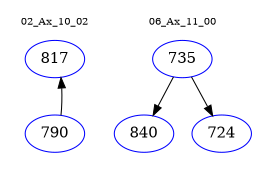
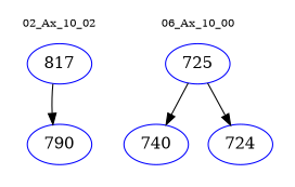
  digraph {
    node [color=blue]
    edge [color=black]
    n1 [label=817]
    n2 [label=790]
-   n3 [label=735]
-   n4 [label=840]
+   n3 [label=725]
+   n4 [label=740]
    n5 [label=724]
    subgraph cluster_1 {
      color=white
      fontsize=10
      label="02_Ax_10_02"
      n1
      n2
    }
    subgraph cluster_2 {
      color=white
      fontsize=10
-     label="06_Ax_11_00"
+     label="06_Ax_10_00"
      n3
      n4
      n5
    }
-   n2 -> n1
+   n1 -> n2
    n3 -> n4
    n3 -> n5
  }
